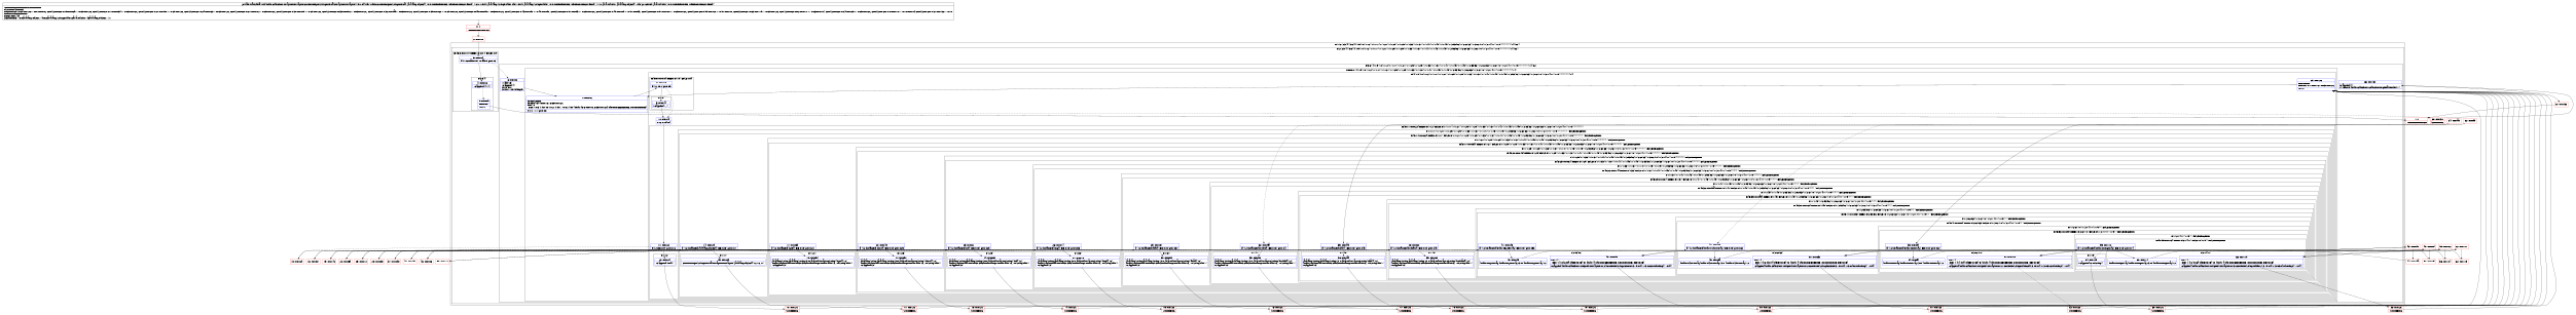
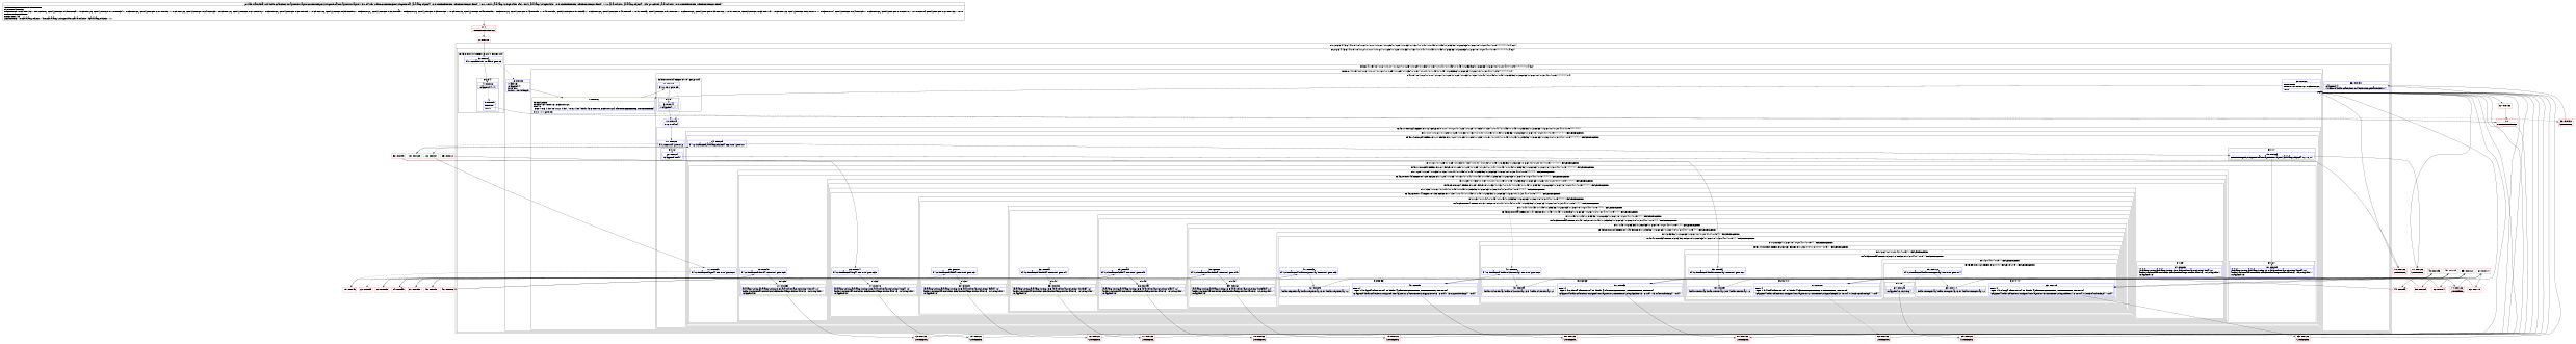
  digraph {
    node [color=blue shape=record]
    n1 [label="{4\:\ 0x0006|r6.append(\"[...]\")\l}"]
    n2 [label="{5\:\ 0x000b|RETURN\l|return\l}"]
    n3 [label="{3\:\ 0x0004|if (r7.contains(r5) != false) goto L3\l}"]
    n4 [label="{9\:\ 0x001a|r6.append(\", \")\l}"]
    n5 [label="{8\:\ 0x0018|if (r0 != 0) goto L9\l}"]
    n6 [label="{12\:\ 0x0024|r6.append(\"null\")\l}"]
    n7 [label="{15\:\ 0x002f|contentDeepToStringInternal$ArraysKt__ArraysKt((java.lang.Object[]) r2, r6, r7)\l}"]
    n8 [label="{18\:\ 0x003d|java.lang.String java.lang.String r3 = java.util.Arrays.toString((byte[]) r2)\lkotlin.jvm.internal.Intrinsics.checkNotNullExpressionValue(r3, \"toString(this)\")\lr6.append(r3)\l}"]
    n9 [label="{21\:\ 0x0050|java.lang.String java.lang.String r3 = java.util.Arrays.toString((short[]) r2)\lkotlin.jvm.internal.Intrinsics.checkNotNullExpressionValue(r3, \"toString(this)\")\lr6.append(r3)\l}"]
    n10 [label="{24\:\ 0x0063|java.lang.String java.lang.String r3 = java.util.Arrays.toString((int[]) r2)\lkotlin.jvm.internal.Intrinsics.checkNotNullExpressionValue(r3, \"toString(this)\")\lr6.append(r3)\l}"]
    n11 [label="{27\:\ 0x0076|java.lang.String java.lang.String r3 = java.util.Arrays.toString((long[]) r2)\lkotlin.jvm.internal.Intrinsics.checkNotNullExpressionValue(r3, \"toString(this)\")\lr6.append(r3)\l}"]
    n12 [label="{30\:\ 0x0089|java.lang.String java.lang.String r3 = java.util.Arrays.toString((float[]) r2)\lkotlin.jvm.internal.Intrinsics.checkNotNullExpressionValue(r3, \"toString(this)\")\lr6.append(r3)\l}"]
    n13 [label="{33\:\ 0x009c|java.lang.String java.lang.String r3 = java.util.Arrays.toString((double[]) r2)\lkotlin.jvm.internal.Intrinsics.checkNotNullExpressionValue(r3, \"toString(this)\")\lr6.append(r3)\l}"]
    n14 [label="{36\:\ 0x00af|java.lang.String java.lang.String r3 = java.util.Arrays.toString((char[]) r2)\lkotlin.jvm.internal.Intrinsics.checkNotNullExpressionValue(r3, \"toString(this)\")\lr6.append(r3)\l}"]
    n15 [label="{39\:\ 0x00c2|java.lang.String java.lang.String r3 = java.util.Arrays.toString((boolean[]) r2)\lkotlin.jvm.internal.Intrinsics.checkNotNullExpressionValue(r3, \"toString(this)\")\lr6.append(r3)\l}"]
    n16 [label="{42\:\ 0x00d5|kotlin.UByteArray kotlin.UByteArray r3 = (kotlin.UByteArray) r2\l}"]
    n17 [label="{45\:\ 0x00de|PHI: r4 \l  PHI: (r4v8 byte[] A[REMOVE]) =  binds: [] A[DONT_GENERATE, DONT_INLINE, REMOVE]\l|r6.append(kotlin.collections.unsigned.UArraysKt.m724contentToString2csIQuQ(r3 != null ? r3.m228unboximpl() : null))\l}"]
    n18 [label="{48\:\ 0x00ea|kotlin.UShortArray kotlin.UShortArray r3 = (kotlin.UShortArray) r2\l}"]
    n19 [label="{51\:\ 0x00f3|PHI: r4 \l  PHI: (r4v6 short[] A[REMOVE]) =  binds: [] A[DONT_GENERATE, DONT_INLINE, REMOVE]\l|r6.append(kotlin.collections.unsigned.UArraysKt.m728contentToStringd6D3K8(r3 != null ? r3.m488unboximpl() : null))\l}"]
    n20 [label="{54\:\ 0x00ff|kotlin.UIntArray kotlin.UIntArray r3 = (kotlin.UIntArray) r2\l}"]
    n21 [label="{57\:\ 0x0108|PHI: r4 \l  PHI: (r4v4 int[] A[REMOVE]) =  binds: [] A[DONT_GENERATE, DONT_INLINE, REMOVE]\l|r6.append(kotlin.collections.unsigned.UArraysKt.m727contentToStringXUkPCBk(r3 != null ? r3.m306unboximpl() : null))\l}"]
    n22 [label="{60\:\ 0x0114|kotlin.ULongArray kotlin.ULongArray r3 = (kotlin.ULongArray) r2\l}"]
    n23 [label="{63\:\ 0x011d|PHI: r4 \l  PHI: (r4v2 long[] A[REMOVE]) =  binds: [] A[DONT_GENERATE, DONT_INLINE, REMOVE]\l|r6.append(kotlin.collections.unsigned.UArraysKt.m730contentToStringuLth9ew(r3 != null ? r3.m384unboximpl() : null))\l}"]
    n24 [label="{64\:\ 0x0125|r6.append(r2.toString())\l}"]
    n25 [label="{59\:\ 0x0112|if ((r2 instanceof kotlin.ULongArray) == true) goto L74\l}"]
    n26 [label="{53\:\ 0x00fd|if ((r2 instanceof kotlin.UIntArray) == true) goto L67\l}"]
    n27 [label="{47\:\ 0x00e8|if ((r2 instanceof kotlin.UShortArray) == true) goto L60\l}"]
    n28 [label="{41\:\ 0x00d3|if ((r2 instanceof kotlin.UByteArray) == true) goto L53\l}"]
    n29 [label="{38\:\ 0x00c0|if ((r2 instanceof boolean[]) == true) goto L49\l}"]
    n30 [label="{35\:\ 0x00ad|if ((r2 instanceof char[]) == true) goto L45\l}"]
    n31 [label="{32\:\ 0x009a|if ((r2 instanceof double[]) == true) goto L41\l}"]
    n32 [label="{29\:\ 0x0087|if ((r2 instanceof float[]) == true) goto L37\l}"]
    n33 [label="{26\:\ 0x0074|if ((r2 instanceof long[]) == true) goto L33\l}"]
-   n34 [label="{23\:\ 0x0061|if ((r2 instanceof int[]) == true) goto L29\l}"]
    n35 [label="{20\:\ 0x004e|if ((r2 instanceof short[]) == true) goto L25\l}"]
    n36 [label="{17\:\ 0x003b|if ((r2 instanceof byte[]) == true) goto L21\l}"]
    n37 [label="{14\:\ 0x002d|if ((r2 instanceof java.lang.Object[]) == true) goto L17\l}"]
    n38 [label="{11\:\ 0x0022|if (r2 == null) goto L12\l}"]
    n39 [label="{10\:\ 0x001f|T r2 = r5[r0]\l}"]
    n40 [label="{65\:\ 0x012c|LOOP_END\lLOOP:0: B:7:0x0016\-\>B:65:0x012c\l|r0++\l}"]
    n41 [label="{7\:\ 0x0016|LOOP_START\lLOOP:0: B:7:0x0016\-\>B:65:0x012c\lPHI: r0 \l  PHI: (r0v3 'i' int) = (r0v2 'i' int), (r0v6 'i' int) binds: [B:6:0x000c, B:65:0x012c] A[DONT_GENERATE, DONT_INLINE]\l|if (r0 \< r1) goto L8\l}"]
    n42 [label="{6\:\ 0x000c|r7.add(r5)\lr6.append('[')\lint r0 = 0\lint int r1 = r5.length\l}"]
    n43 [label="{66\:\ 0x0130|r6.append(']')\lr7.remove(kotlin.collections.CollectionsKt.getLastIndex(r7))\l}"]
    n44 [color=red label="{1\:\ ?|MTH_EXIT_BLOCK\l}"]
    n45 [color=red label="{70\:\ 0x012c|SYNTHETIC\l}"]
    n46 [color=red label="{71\:\ 0x012c|SYNTHETIC\l}"]
    n47 [color=red label="{73\:\ 0x012c|SYNTHETIC\l}"]
    n48 [color=red label="{74\:\ 0x012c|SYNTHETIC\l}"]
    n49 [color=red label="{75\:\ 0x012c|SYNTHETIC\l}"]
    n50 [color=red label="{76\:\ 0x012c|SYNTHETIC\l}"]
    n51 [color=red label="{77\:\ 0x012c|SYNTHETIC\l}"]
    n52 [color=red label="{78\:\ 0x012c|SYNTHETIC\l}"]
    n53 [color=red label="{79\:\ 0x012c|SYNTHETIC\l}"]
    n54 [color=red label="{43\:\ 0x00d8}"]
    n55 [color=red label="{80\:\ 0x012c|SYNTHETIC\l}"]
    n56 [color=red label="{49\:\ 0x00ed}"]
    n57 [color=red label="{81\:\ 0x012c|SYNTHETIC\l}"]
    n58 [color=red label="{55\:\ 0x0102}"]
    n59 [color=red label="{82\:\ 0x012c|SYNTHETIC\l}"]
    n60 [color=red label="{61\:\ 0x0117}"]
    n61 [color=red label="{83\:\ 0x012c|SYNTHETIC\l}"]
    n62 [color=red label="{69\:\ 0x012c|SYNTHETIC\l}"]
-   n63 [color=red label="{58\:\ 0x0110}"]
    n64 [color=red label="{46\:\ 0x00e6}"]
    n65 [color=red label="{40\:\ 0x00d0}"]
    n66 [color=red label="{37\:\ 0x00be}"]
    n67 [color=red label="{34\:\ 0x00ab}"]
    n68 [color=red label="{28\:\ 0x0085}"]
    n69 [color=red label="{25\:\ 0x0072}"]
    n70 [color=red label="{22\:\ 0x005f}"]
    n71 [color=red label="{19\:\ 0x004c}"]
    n72 [color=red label="{16\:\ 0x0037}"]
    n73 [color=red label="{13\:\ 0x002b}"]
    n74 [color=red label="{68\:\ 0x0130|SYNTHETIC\l}"]
    n75 [color=red label="{67\:\ 0x013c}"]
    n76 [color=red label="{44\:\ 0x00da}"]
    n77 [color=red label="{52\:\ 0x00fb}"]
    n78 [color=red label="{50\:\ 0x00ef}"]
    n79 [color=red label="{56\:\ 0x0104}"]
    n80 [color=red label="{62\:\ 0x0119}"]
    n81 [color=red label="{0\:\ ?|MTH_ENTER_BLOCK\l}"]
    n82 [color=red label="{2\:\ 0x0000}"]
    n83 [label="{private static final void kotlin.collections.ArraysKt__ArraysKt.contentDeepToStringInternal$ArraysKt__ArraysKt((r5v0 T[] A[D('$this$contentDeepToStringInternal' java.lang.Object[]), IMMUTABLE_TYPE, METHOD_ARGUMENT]), (r6v0 'result' java.lang.StringBuilder A[D('result' java.lang.StringBuilder), IMMUTABLE_TYPE, METHOD_ARGUMENT]), (r7v0 java.util.List\<java.lang.Object[]\> A[D('processed' java.util.List), IMMUTABLE_TYPE, METHOD_ARGUMENT]))  | METHOD_CANDIDATE_FOR_INLINE\lUSE_LINES_HINTS\lBACK_EDGE: B:65:0x012c \-\> B:7:0x0016, CROSS_EDGE: B:15:0x002f \-\> B:65:0x012c, CROSS_EDGE: B:18:0x003d \-\> B:65:0x012c, CROSS_EDGE: B:21:0x0050 \-\> B:65:0x012c, CROSS_EDGE: B:24:0x0063 \-\> B:65:0x012c, CROSS_EDGE: B:27:0x0076 \-\> B:65:0x012c, CROSS_EDGE: B:30:0x0089 \-\> B:65:0x012c, CROSS_EDGE: B:33:0x009c \-\> B:65:0x012c, CROSS_EDGE: B:36:0x00af \-\> B:65:0x012c, CROSS_EDGE: B:39:0x00c2 \-\> B:65:0x012c, CROSS_EDGE: B:45:0x00de \-\> B:65:0x012c, CROSS_EDGE: B:43:0x00d8 \-\> B:45:0x00de, CROSS_EDGE: B:51:0x00f3 \-\> B:65:0x012c, CROSS_EDGE: B:49:0x00ed \-\> B:51:0x00f3, CROSS_EDGE: B:57:0x0108 \-\> B:65:0x012c, CROSS_EDGE: B:55:0x0102 \-\> B:57:0x0108, CROSS_EDGE: B:63:0x011d \-\> B:65:0x012c, CROSS_EDGE: B:61:0x0117 \-\> B:63:0x011d, CROSS_EDGE: B:64:0x0125 \-\> B:65:0x012c, CROSS_EDGE: B:8:0x0018 \-\> B:10:0x001f, CROSS_EDGE: B:67:0x013c \-\> B:1:?\lINLINE_NOT_NEEDED\lTYPE_VARS: [T]\lSIGNATURE: \<T:Ljava\/lang\/Object;\>([TT;Ljava\/lang\/StringBuilder;Ljava\/util\/List\<[Ljava\/lang\/Object;\>;)V\l}" color=""]
    subgraph cluster_1 {
      label="R(1:(2:(2:3|4)|(3:6|(4:(1:9)|10|(1:12)(1:(1:17)(1:(1:21)(1:(1:25)(1:(1:29)(1:(1:33)(1:(1:37)(1:(1:41)(1:(1:45)(1:(1:49)(1:(2:53|56)(1:(2:60|63)(1:(2:67|70)(1:(2:74|77)(1:79))))))))))))))|14)|82)))"
      subgraph cluster_2 {
        label="R(2:(2:3|4)|(3:6|(4:(1:9)|10|(1:12)(1:(1:17)(1:(1:21)(1:(1:25)(1:(1:29)(1:(1:33)(1:(1:37)(1:(1:41)(1:(1:45)(1:(1:49)(1:(2:53|56)(1:(2:60|63)(1:(2:67|70)(1:(2:74|77)(1:79))))))))))))))|14)|82))"
        subgraph cluster_3 {
          label="IF [B:3:0x0004] THEN: R(2:3|4) ELSE: null"
          n3
          subgraph cluster_4 {
            label="R(2:3|4)"
            n1
            n2
          }
        }
        subgraph cluster_5 {
          label="R(3:6|(4:(1:9)|10|(1:12)(1:(1:17)(1:(1:21)(1:(1:25)(1:(1:29)(1:(1:33)(1:(1:37)(1:(1:41)(1:(1:45)(1:(1:49)(1:(2:53|56)(1:(2:60|63)(1:(2:67|70)(1:(2:74|77)(1:79))))))))))))))|14)|82)"
          n42
          n43
          subgraph cluster_6 {
            label="LOOP:0: (4:(1:9)|10|(1:12)(1:(1:17)(1:(1:21)(1:(1:25)(1:(1:29)(1:(1:33)(1:(1:37)(1:(1:41)(1:(1:45)(1:(1:49)(1:(2:53|56)(1:(2:60|63)(1:(2:67|70)(1:(2:74|77)(1:79))))))))))))))|14)"
            n41
            subgraph cluster_7 {
              label="R(4:(1:9)|10|(1:12)(1:(1:17)(1:(1:21)(1:(1:25)(1:(1:29)(1:(1:33)(1:(1:37)(1:(1:41)(1:(1:45)(1:(1:49)(1:(2:53|56)(1:(2:60|63)(1:(2:67|70)(1:(2:74|77)(1:79))))))))))))))|14)"
              n39
              n40
              subgraph cluster_8 {
                label="IF [B:8:0x0018] THEN: R(1:9) ELSE: null"
                n5
                subgraph cluster_9 {
                  label="R(1:9)"
                  n4
                }
              }
              subgraph cluster_10 {
                label="IF [B:11:0x0022] THEN: R(1:12) ELSE: R(1:(1:17)(1:(1:21)(1:(1:25)(1:(1:29)(1:(1:33)(1:(1:37)(1:(1:41)(1:(1:45)(1:(1:49)(1:(2:53|56)(1:(2:60|63)(1:(2:67|70)(1:(2:74|77)(1:79))))))))))))))"
                n38
                subgraph cluster_11 {
                  label="R(1:12)"
                  n6
                }
                subgraph cluster_12 {
                  label="R(1:(1:17)(1:(1:21)(1:(1:25)(1:(1:29)(1:(1:33)(1:(1:37)(1:(1:41)(1:(1:45)(1:(1:49)(1:(2:53|56)(1:(2:60|63)(1:(2:67|70)(1:(2:74|77)(1:79)))))))))))))) | ELSE_IF_CHAIN\l"
                  subgraph cluster_13 {
                    label="IF [B:14:0x002d] THEN: R(1:17) ELSE: R(1:(1:21)(1:(1:25)(1:(1:29)(1:(1:33)(1:(1:37)(1:(1:41)(1:(1:45)(1:(1:49)(1:(2:53|56)(1:(2:60|63)(1:(2:67|70)(1:(2:74|77)(1:79))))))))))))) | ELSE_IF_CHAIN\l"
                    n37
                    subgraph cluster_14 {
                      label="R(1:17)"
                      n7
                    }
                    subgraph cluster_15 {
                      label="R(1:(1:21)(1:(1:25)(1:(1:29)(1:(1:33)(1:(1:37)(1:(1:41)(1:(1:45)(1:(1:49)(1:(2:53|56)(1:(2:60|63)(1:(2:67|70)(1:(2:74|77)(1:79))))))))))))) | ELSE_IF_CHAIN\l"
                      subgraph cluster_16 {
                        label="IF [B:17:0x003b] THEN: R(1:21) ELSE: R(1:(1:25)(1:(1:29)(1:(1:33)(1:(1:37)(1:(1:41)(1:(1:45)(1:(1:49)(1:(2:53|56)(1:(2:60|63)(1:(2:67|70)(1:(2:74|77)(1:79)))))))))))) | ELSE_IF_CHAIN\l"
                        n36
                        subgraph cluster_17 {
                          label="R(1:21)"
                          n8
                        }
                        subgraph cluster_18 {
                          label="R(1:(1:25)(1:(1:29)(1:(1:33)(1:(1:37)(1:(1:41)(1:(1:45)(1:(1:49)(1:(2:53|56)(1:(2:60|63)(1:(2:67|70)(1:(2:74|77)(1:79)))))))))))) | ELSE_IF_CHAIN\l"
                          subgraph cluster_19 {
                            label="IF [B:20:0x004e] THEN: R(1:25) ELSE: R(1:(1:29)(1:(1:33)(1:(1:37)(1:(1:41)(1:(1:45)(1:(1:49)(1:(2:53|56)(1:(2:60|63)(1:(2:67|70)(1:(2:74|77)(1:79))))))))))) | ELSE_IF_CHAIN\l"
                            n35
                            subgraph cluster_20 {
                              label="R(1:25)"
                              n9
                            }
                            subgraph cluster_21 {
                              label="R(1:(1:29)(1:(1:33)(1:(1:37)(1:(1:41)(1:(1:45)(1:(1:49)(1:(2:53|56)(1:(2:60|63)(1:(2:67|70)(1:(2:74|77)(1:79))))))))))) | ELSE_IF_CHAIN\l"
                              subgraph cluster_22 {
                                label="IF [B:23:0x0061] THEN: R(1:29) ELSE: R(1:(1:33)(1:(1:37)(1:(1:41)(1:(1:45)(1:(1:49)(1:(2:53|56)(1:(2:60|63)(1:(2:67|70)(1:(2:74|77)(1:79)))))))))) | ELSE_IF_CHAIN\l"
-                               n34
                                subgraph cluster_23 {
                                  label="R(1:29)"
                                  n10
                                }
                                subgraph cluster_24 {
                                  label="R(1:(1:33)(1:(1:37)(1:(1:41)(1:(1:45)(1:(1:49)(1:(2:53|56)(1:(2:60|63)(1:(2:67|70)(1:(2:74|77)(1:79)))))))))) | ELSE_IF_CHAIN\l"
                                  subgraph cluster_25 {
                                    label="IF [B:26:0x0074] THEN: R(1:33) ELSE: R(1:(1:37)(1:(1:41)(1:(1:45)(1:(1:49)(1:(2:53|56)(1:(2:60|63)(1:(2:67|70)(1:(2:74|77)(1:79))))))))) | ELSE_IF_CHAIN\l"
                                    n33
                                    subgraph cluster_26 {
                                      label="R(1:33)"
                                      n11
                                    }
                                    subgraph cluster_27 {
                                      label="R(1:(1:37)(1:(1:41)(1:(1:45)(1:(1:49)(1:(2:53|56)(1:(2:60|63)(1:(2:67|70)(1:(2:74|77)(1:79))))))))) | ELSE_IF_CHAIN\l"
                                      subgraph cluster_28 {
                                        label="IF [B:29:0x0087] THEN: R(1:37) ELSE: R(1:(1:41)(1:(1:45)(1:(1:49)(1:(2:53|56)(1:(2:60|63)(1:(2:67|70)(1:(2:74|77)(1:79)))))))) | ELSE_IF_CHAIN\l"
                                        n32
                                        subgraph cluster_29 {
                                          label="R(1:37)"
                                          n12
                                        }
                                        subgraph cluster_30 {
                                          label="R(1:(1:41)(1:(1:45)(1:(1:49)(1:(2:53|56)(1:(2:60|63)(1:(2:67|70)(1:(2:74|77)(1:79)))))))) | ELSE_IF_CHAIN\l"
                                          subgraph cluster_31 {
                                            label="IF [B:32:0x009a] THEN: R(1:41) ELSE: R(1:(1:45)(1:(1:49)(1:(2:53|56)(1:(2:60|63)(1:(2:67|70)(1:(2:74|77)(1:79))))))) | ELSE_IF_CHAIN\l"
                                            n31
                                            subgraph cluster_32 {
                                              label="R(1:41)"
                                              n13
                                            }
                                            subgraph cluster_33 {
                                              label="R(1:(1:45)(1:(1:49)(1:(2:53|56)(1:(2:60|63)(1:(2:67|70)(1:(2:74|77)(1:79))))))) | ELSE_IF_CHAIN\l"
                                              subgraph cluster_34 {
                                                label="IF [B:35:0x00ad] THEN: R(1:45) ELSE: R(1:(1:49)(1:(2:53|56)(1:(2:60|63)(1:(2:67|70)(1:(2:74|77)(1:79)))))) | ELSE_IF_CHAIN\l"
                                                n30
                                                subgraph cluster_35 {
                                                  label="R(1:45)"
                                                  n14
                                                }
                                                subgraph cluster_36 {
                                                  label="R(1:(1:49)(1:(2:53|56)(1:(2:60|63)(1:(2:67|70)(1:(2:74|77)(1:79)))))) | ELSE_IF_CHAIN\l"
                                                  subgraph cluster_37 {
                                                    label="IF [B:38:0x00c0] THEN: R(1:49) ELSE: R(1:(2:53|56)(1:(2:60|63)(1:(2:67|70)(1:(2:74|77)(1:79))))) | ELSE_IF_CHAIN\l"
                                                    n29
                                                    subgraph cluster_38 {
                                                      label="R(1:49)"
                                                      n15
                                                    }
                                                    subgraph cluster_39 {
                                                      label="R(1:(2:53|56)(1:(2:60|63)(1:(2:67|70)(1:(2:74|77)(1:79))))) | ELSE_IF_CHAIN\l"
                                                      subgraph cluster_40 {
                                                        label="IF [B:41:0x00d3] THEN: R(2:53|56) ELSE: R(1:(2:60|63)(1:(2:67|70)(1:(2:74|77)(1:79)))) | ELSE_IF_CHAIN\l"
                                                        n28
                                                        subgraph cluster_41 {
                                                          label="R(2:53|56)"
                                                          n16
                                                          n17
                                                        }
                                                        subgraph cluster_42 {
                                                          label="R(1:(2:60|63)(1:(2:67|70)(1:(2:74|77)(1:79)))) | ELSE_IF_CHAIN\l"
                                                          subgraph cluster_43 {
                                                            label="IF [B:47:0x00e8] THEN: R(2:60|63) ELSE: R(1:(2:67|70)(1:(2:74|77)(1:79))) | ELSE_IF_CHAIN\l"
                                                            n27
                                                            subgraph cluster_44 {
                                                              label="R(2:60|63)"
                                                              n18
                                                              n19
                                                            }
                                                            subgraph cluster_45 {
                                                              label="R(1:(2:67|70)(1:(2:74|77)(1:79))) | ELSE_IF_CHAIN\l"
                                                              subgraph cluster_46 {
                                                                label="IF [B:53:0x00fd] THEN: R(2:67|70) ELSE: R(1:(2:74|77)(1:79)) | ELSE_IF_CHAIN\l"
                                                                n26
                                                                subgraph cluster_47 {
                                                                  label="R(2:67|70)"
                                                                  n20
                                                                  n21
                                                                }
                                                                subgraph cluster_48 {
                                                                  label="R(1:(2:74|77)(1:79)) | ELSE_IF_CHAIN\l"
                                                                  subgraph cluster_49 {
                                                                    label="IF [B:59:0x0112] THEN: R(2:74|77) ELSE: R(1:79) | ELSE_IF_CHAIN\l"
                                                                    n25
                                                                    subgraph cluster_50 {
                                                                      label="R(2:74|77)"
                                                                      n22
                                                                      n23
                                                                    }
                                                                    subgraph cluster_51 {
                                                                      label="R(1:79)"
                                                                      n24
                                                                    }
                                                                  }
                                                                }
                                                              }
                                                            }
                                                          }
                                                        }
                                                      }
                                                    }
                                                  }
                                                }
                                              }
                                            }
                                          }
                                        }
                                      }
                                    }
                                  }
                                }
                              }
                            }
                          }
                        }
                      }
                    }
                  }
                }
              }
            }
          }
        }
      }
    }
    n1 -> n2 [style=dashed]
    n2 -> n44
    n3 -> n1
    n3 -> n42 [style=dashed]
    n4 -> n39
    n5 -> n4
    n5 -> n39 [style=dashed]
    n6 -> n45
    n7 -> n46
    n9 -> n47
    n10 -> n48
    n11 -> n49
    n12 -> n50
    n13 -> n51
    n14 -> n52
    n15 -> n53
    n16 -> n54
    n17 -> n55
    n18 -> n56
    n19 -> n57
    n20 -> n58
    n21 -> n59 [style=dashed]
    n22 -> n60
    n23 -> n61
    n24 -> n62
    n25 -> n22
    n25 -> n24 [style=dashed]
    n26 -> n20
-   n26 -> n63 [style=dashed]
    n27 -> n18
    n28 -> n16
    n28 -> n64 [style=dashed]
    n29 -> n15
    n29 -> n65 [style=dashed]
    n30 -> n14
    n30 -> n66 [style=dashed]
    n31 -> n13
-   n67 -> n31 [style=dashed]
+   n31 -> n67 [style=dashed]
    n32 -> n12
    n33 -> n11
    n33 -> n68 [style=dashed]
-   n34 -> n10
-   n34 -> n69 [style=dashed]
    n35 -> n9
    n35 -> n70 [style=dashed]
-   n36 -> n8
+   n7 -> n8
    n36 -> n71 [style=dashed]
    n37 -> n7
    n37 -> n72 [style=dashed]
    n38 -> n6
    n38 -> n73 [style=dashed]
    n39 -> n38
    n40 -> n41
    n41 -> n5
    n41 -> n74 [style=dashed]
    n42 -> n41
    n43 -> n75
    n45 -> n40
    n46 -> n40
    n47 -> n40
    n48 -> n40
    n49 -> n40
    n50 -> n40
    n51 -> n40
    n52 -> n40
    n53 -> n40
    n54 -> n17
    n54 -> n76
    n55 -> n40
    n56 -> n19
    n56 -> n78
-   n57 -> n40
+   n40 -> n57
    n58 -> n21
    n58 -> n79
    n59 -> n40
    n60 -> n23
    n60 -> n80
    n61 -> n40
    n62 -> n40
-   n63 -> n25
    n64 -> n27
    n65 -> n28
    n66 -> n29
    n67 -> n30
    n68 -> n32
    n69 -> n33
-   n70 -> n34
    n71 -> n35
    n72 -> n36
    n73 -> n37
    n74 -> n43
    n75 -> n44
    n76 -> n17
    n77 -> n26
    n77 -> n27 [style=dashed]
    n78 -> n19
    n79 -> n21
    n80 -> n23
    n81 -> n82
    n82 -> n3
    n83 -> n81
  }
